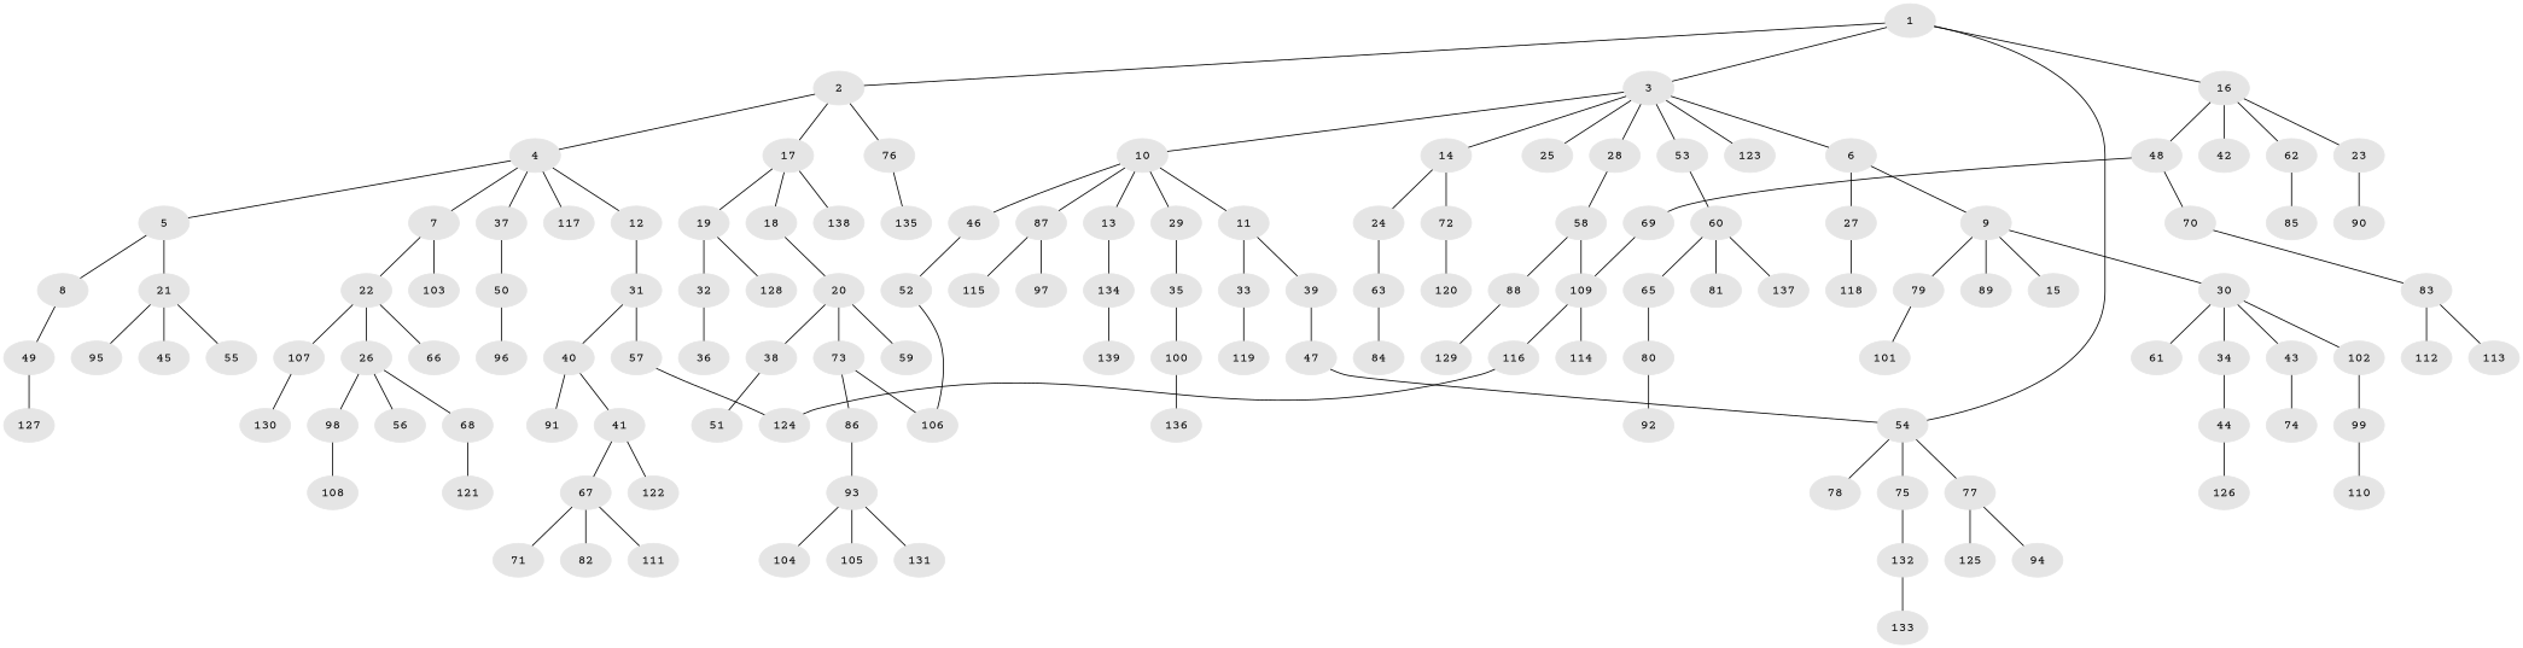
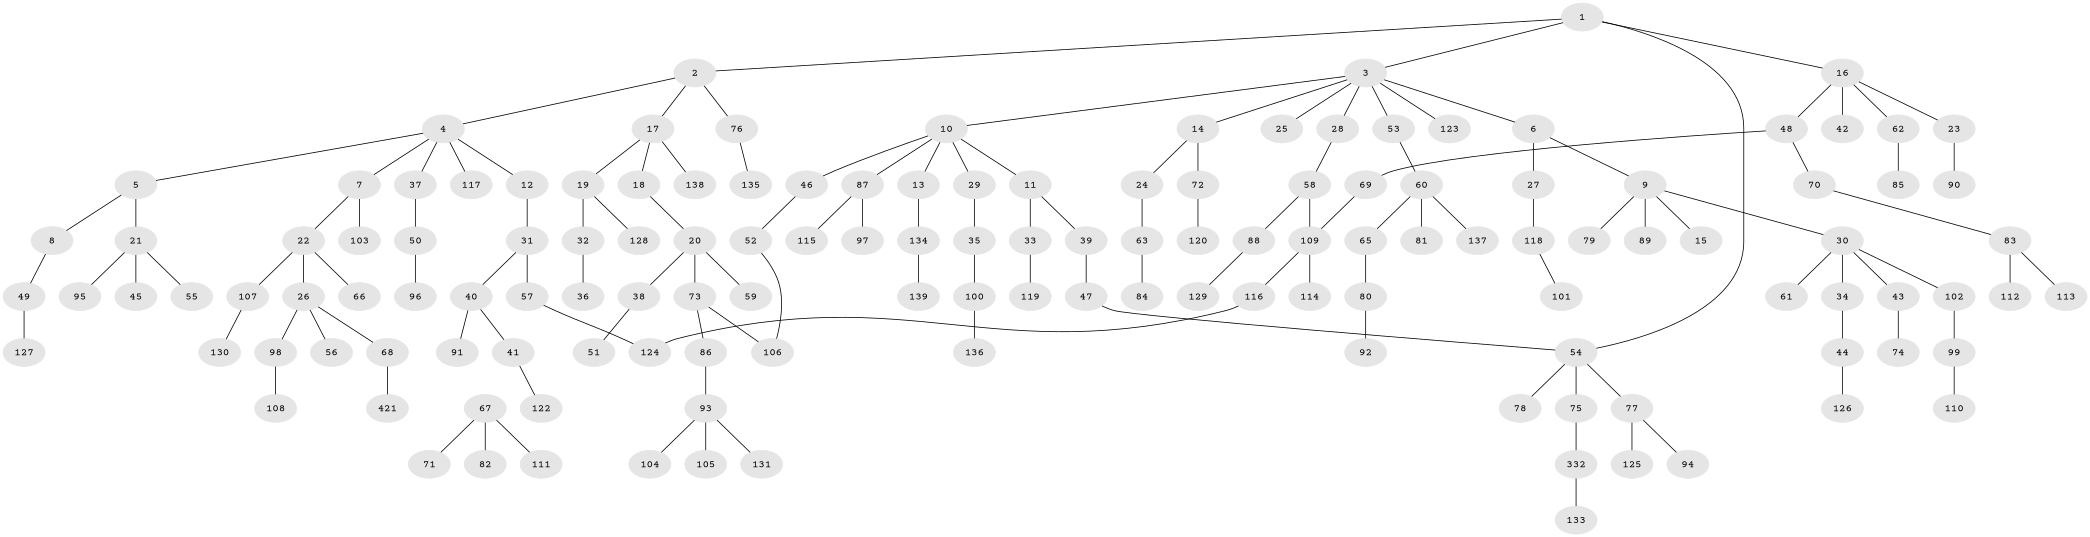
  graph {
    fontname="Courier Prime"
    node [color=gray90 fontname="Courier Prime" style=filled]
    edge [fontname="Courier Prime"]
    1
    2
    3
    16
    54
    4
    17
    76
    6
    10
    14
    25
    28
    53
    123
    23
    42
    48
    62
    75
    77
    78
    5
    7
    12
    37
    117
    18
    19
    138
    135
    9
    27
    11
    13
    29
    46
    87
    24
    72
    58
    60
    8
    21
    22
    103
    31
    50
    49
    45
    55
    95
    15
    30
    79
    89
    118
    26
    66
    107
    127
    34
    43
    61
    102
    101
    33
    39
    134
    35
    52
    97
    115
    119
    47
    40
    57
    139
    63
    120
    90
    69
    70
    85
    20
    32
    128
    38
    59
    73
    36
    51
    106
    86
    56
    68
    98
    130
    84
-   121
+   121 [label=421]
    108
    88
    109
    100
    44
    74
    99
    110
    41
    91
    124
    126
    136
    96
    67
    122
    71
    82
    111
    83
    65
    81
    137
-   132
+   132 [label=332]
    94
    125
    129
    114
    116
    80
    92
    112
    113
    93
    133
    104
    105
    131
    1 -- 2
    1 -- 3
    1 -- 16
    1 -- 54
    2 -- 4
    2 -- 17
    2 -- 76
    3 -- 6
    3 -- 10
    3 -- 14
    3 -- 25
    3 -- 28
    3 -- 53
    3 -- 123
    16 -- 23
    16 -- 42
    16 -- 48
    16 -- 62
    54 -- 75
    54 -- 77
    54 -- 78
    4 -- 5
    4 -- 7
    4 -- 12
    4 -- 37
    4 -- 117
    17 -- 18
    17 -- 19
    17 -- 138
    76 -- 135
    6 -- 9
    6 -- 27
    10 -- 11
    10 -- 13
    10 -- 29
    10 -- 46
    10 -- 87
    14 -- 24
    14 -- 72
    28 -- 58
    53 -- 60
    23 -- 90
    48 -- 69
    48 -- 70
    62 -- 85
    75 -- 132
    77 -- 94
    77 -- 125
    5 -- 8
    5 -- 21
    7 -- 22
    7 -- 103
    12 -- 31
    37 -- 50
    18 -- 20
    19 -- 32
    19 -- 128
    9 -- 15
    9 -- 30
    9 -- 79
    9 -- 89
    27 -- 118
    11 -- 33
    11 -- 39
    13 -- 134
    29 -- 35
    46 -- 52
    87 -- 97
    87 -- 115
    24 -- 63
    72 -- 120
    58 -- 88
    58 -- 109
    60 -- 65
    60 -- 81
    60 -- 137
    8 -- 49
    21 -- 45
    21 -- 55
    21 -- 95
    22 -- 26
    22 -- 66
    22 -- 107
    31 -- 40
    31 -- 57
    50 -- 96
    49 -- 127
    30 -- 34
    30 -- 43
    30 -- 61
    30 -- 102
-   79 -- 101
+   118 -- 101
    26 -- 56
    26 -- 68
    26 -- 98
    107 -- 130
    34 -- 44
    43 -- 74
    102 -- 99
    33 -- 119
    39 -- 47
    134 -- 139
    35 -- 100
    52 -- 106
    47 -- 54
    40 -- 41
    40 -- 91
    57 -- 124
    63 -- 84
    69 -- 109
    70 -- 83
    20 -- 38
    20 -- 59
    20 -- 73
    32 -- 36
    38 -- 51
    73 -- 106
    73 -- 86
    86 -- 93
    68 -- 121
    98 -- 108
    88 -- 129
    109 -- 114
    109 -- 116
    100 -- 136
    44 -- 126
    99 -- 110
-   41 -- 67
    41 -- 122
    67 -- 71
    67 -- 82
    67 -- 111
    83 -- 112
    83 -- 113
    65 -- 80
    132 -- 133
    116 -- 124
    80 -- 92
    93 -- 104
    93 -- 105
    93 -- 131
  }
